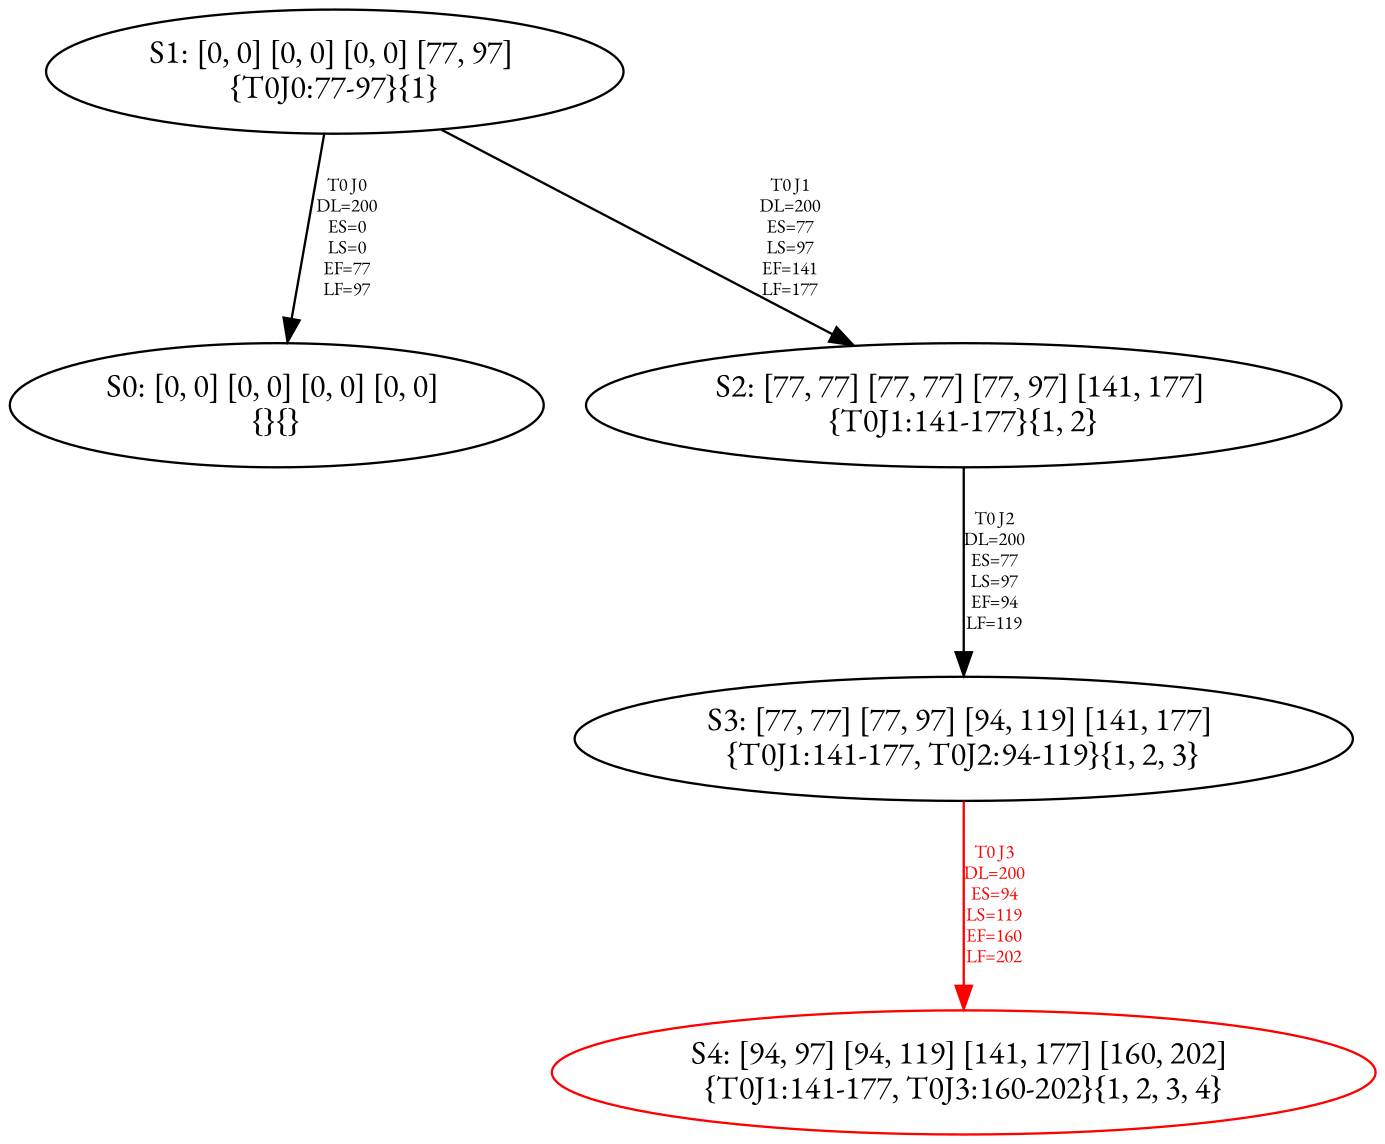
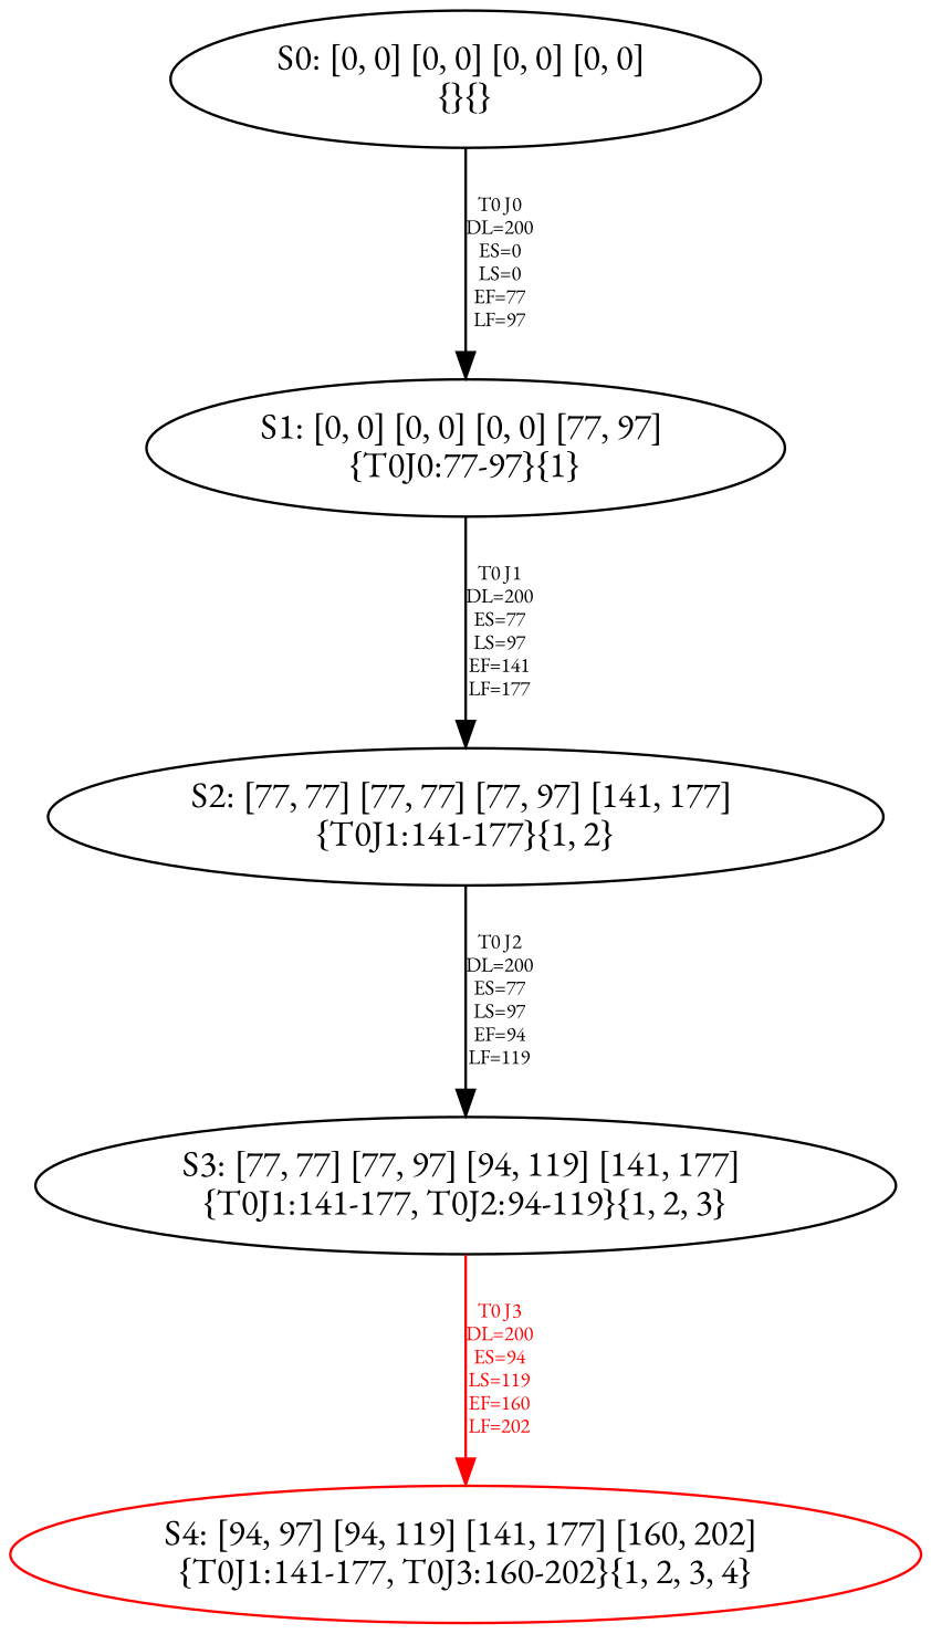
  digraph {
    fontname="EB Garamond"
    node [fontname="EB Garamond"]
    edge [fontsize=8 fontname="EB Garamond"]
    n1 [label="S0: [0, 0] [0, 0] [0, 0] [0, 0] \n{}{}"]
    n2 [label="S1: [0, 0] [0, 0] [0, 0] [77, 97] \n{T0J0:77-97}{1}"]
    n3 [label="S2: [77, 77] [77, 77] [77, 97] [141, 177] \n{T0J1:141-177}{1, 2}"]
    n4 [label="S3: [77, 77] [77, 97] [94, 119] [141, 177] \n{T0J1:141-177, T0J2:94-119}{1, 2, 3}"]
    n5 [color=Red label="S4: [94, 97] [94, 119] [141, 177] [160, 202] \n{T0J1:141-177, T0J3:160-202}{1, 2, 3, 4}"]
-   n2 -> n1 [label="T0 J0\nDL=200\nES=0\nLS=0\nEF=77\nLF=97"]
+   n1 -> n2 [label="T0 J0\nDL=200\nES=0\nLS=0\nEF=77\nLF=97"]
    n2 -> n3 [label="T0 J1\nDL=200\nES=77\nLS=97\nEF=141\nLF=177"]
    n3 -> n4 [label="T0 J2\nDL=200\nES=77\nLS=97\nEF=94\nLF=119"]
    n4 -> n5 [color=Red fontcolor=Red label="T0 J3\nDL=200\nES=94\nLS=119\nEF=160\nLF=202"]
  }
